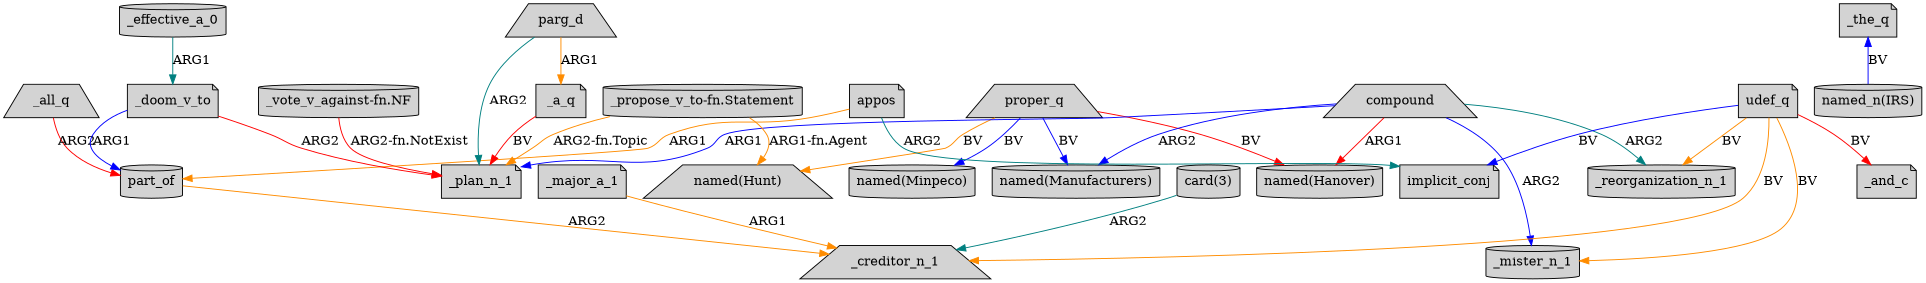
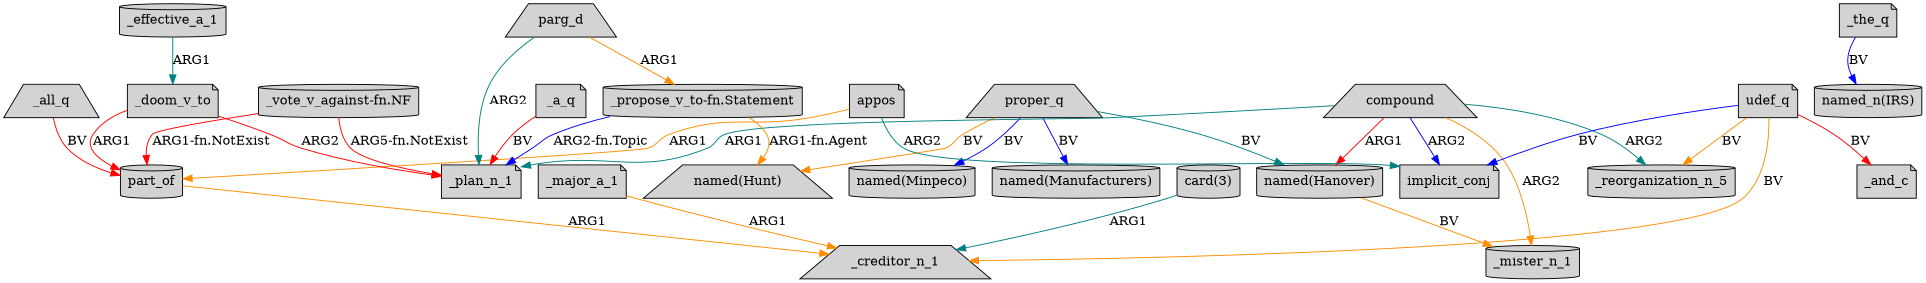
  digraph {
    node [shape=cylinder style=filled]
    edge [color=darkorange]
    _all_q [shape=trapezium]
    part_of
    _creditor_n_1 [shape=trapezium]
    proper_q [shape=trapezium]
    "named(Minpeco)"
    "named(Hunt)" [shape=trapezium]
    "named(Manufacturers)"
    "named(Hanover)"
    compound [shape=trapezium]
    _mister_n_1
    _plan_n_1 [shape=note]
-   _reorganization_n_1
+   _reorganization_n_1 [label=_reorganization_n_5]
    "_vote_v_against-fn.NF"
    udef_q [shape=note]
    implicit_conj [shape=note]
    _and_c [shape=note]
    appos [shape=note]
    parg_d [shape=trapezium]
    "_propose_v_to-fn.Statement"
    _major_a_1 [shape=note]
    _doom_v_to [shape=note]
-   _effective_a_1 [label=_effective_a_0]
+   _effective_a_1
    "card(3)"
    _the_q [shape=note]
    "named_n(IRS)"
    _a_q [shape=note]
-   _all_q -> part_of [color=red label=ARG2]
-   part_of -> _creditor_n_1 [label=ARG2]
+   _all_q -> part_of [color=red label=BV]
+   part_of -> _creditor_n_1 [label=ARG1]
    proper_q -> "named(Minpeco)" [color=blue label=BV]
    proper_q -> "named(Hunt)" [label=BV]
    proper_q -> "named(Manufacturers)" [color=blue label=BV]
-   proper_q -> "named(Hanover)" [color=red label=BV]
-   compound -> "named(Manufacturers)" [color=blue label=ARG2]
+   proper_q -> "named(Hanover)" [color=teal label=BV]
+   compound -> implicit_conj [color=blue label=ARG2]
    compound -> "named(Hanover)" [color=red label=ARG1]
-   compound -> _mister_n_1 [color=blue label=ARG2]
-   compound -> _plan_n_1 [color=blue label=ARG1]
+   compound -> _mister_n_1 [label=ARG2]
+   compound -> _plan_n_1 [color=teal label=ARG1]
    compound -> _reorganization_n_1 [color=teal label=ARG2]
-   "_vote_v_against-fn.NF" -> _plan_n_1 [color=red label="ARG2-fn.NotExist"]
+   "_vote_v_against-fn.NF" -> part_of [color=red label="ARG1-fn.NotExist"]
+   "_vote_v_against-fn.NF" -> _plan_n_1 [color=red label="ARG5-fn.NotExist"]
    udef_q -> _creditor_n_1 [label=BV]
-   udef_q -> _mister_n_1 [label=BV]
+   "named(Hanover)" -> _mister_n_1 [label=BV]
    udef_q -> _reorganization_n_1 [label=BV]
    udef_q -> implicit_conj [color=blue label=BV]
    udef_q -> _and_c [color=red label=BV]
    appos -> part_of [label=ARG1]
    appos -> implicit_conj [color=teal label=ARG2]
    parg_d -> _plan_n_1 [color=teal label=ARG2]
-   parg_d -> _a_q [label=ARG1]
+   parg_d -> "_propose_v_to-fn.Statement" [label=ARG1]
    "_propose_v_to-fn.Statement" -> "named(Hunt)" [label="ARG1-fn.Agent"]
-   "_propose_v_to-fn.Statement" -> _plan_n_1 [label="ARG2-fn.Topic"]
+   "_propose_v_to-fn.Statement" -> _plan_n_1 [color=blue label="ARG2-fn.Topic"]
    _major_a_1 -> _creditor_n_1 [label=ARG1]
-   _doom_v_to -> part_of [color=blue label=ARG1]
+   _doom_v_to -> part_of [color=red label=ARG1]
    _doom_v_to -> _plan_n_1 [color=red label=ARG2]
    _effective_a_1 -> _doom_v_to [color=teal label=ARG1]
-   "card(3)" -> _creditor_n_1 [color=teal label=ARG2]
-   "named_n(IRS)" -> _the_q [color=blue label=BV]
+   "card(3)" -> _creditor_n_1 [color=teal label=ARG1]
+   _the_q -> "named_n(IRS)" [color=blue label=BV]
    _a_q -> _plan_n_1 [color=red label=BV]
  }
